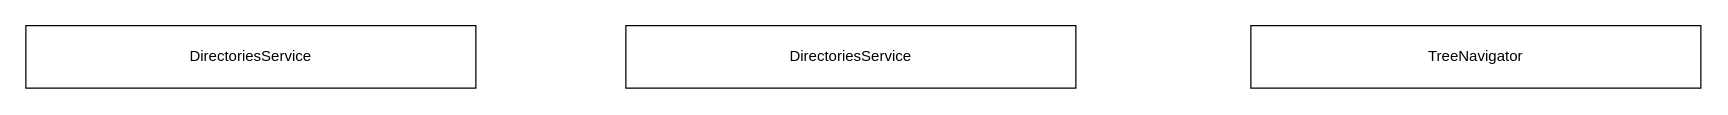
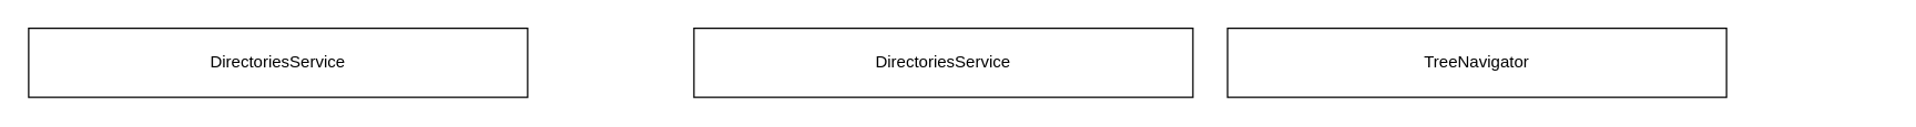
  <mxCell id="0" />
  <mxCell id="1" parent="0" />
  <mxCell id="2" value="DirectoriesService" style="rounded=0;whiteSpace=wrap;html=1;" vertex="1" parent="1"><mxGeometry x="500" y="20" width="360" height="50" as="geometry" /></mxCell>
- <mxCell id="3" value="TreeNavigator" style="rounded=0;whiteSpace=wrap;html=1;" vertex="1" parent="1"><mxGeometry x="1000" y="20" width="360" height="50" as="geometry" /></mxCell>
+ <mxCell id="3" value="TreeNavigator" style="rounded=0;whiteSpace=wrap;html=1;" vertex="1" parent="1"><mxGeometry x="885" y="20" width="360" height="50" as="geometry" /></mxCell>
  <mxCell id="4" value="DirectoriesService" style="rounded=0;whiteSpace=wrap;html=1;" vertex="1" parent="1"><mxGeometry x="20" y="20" width="360" height="50" as="geometry" /></mxCell>
